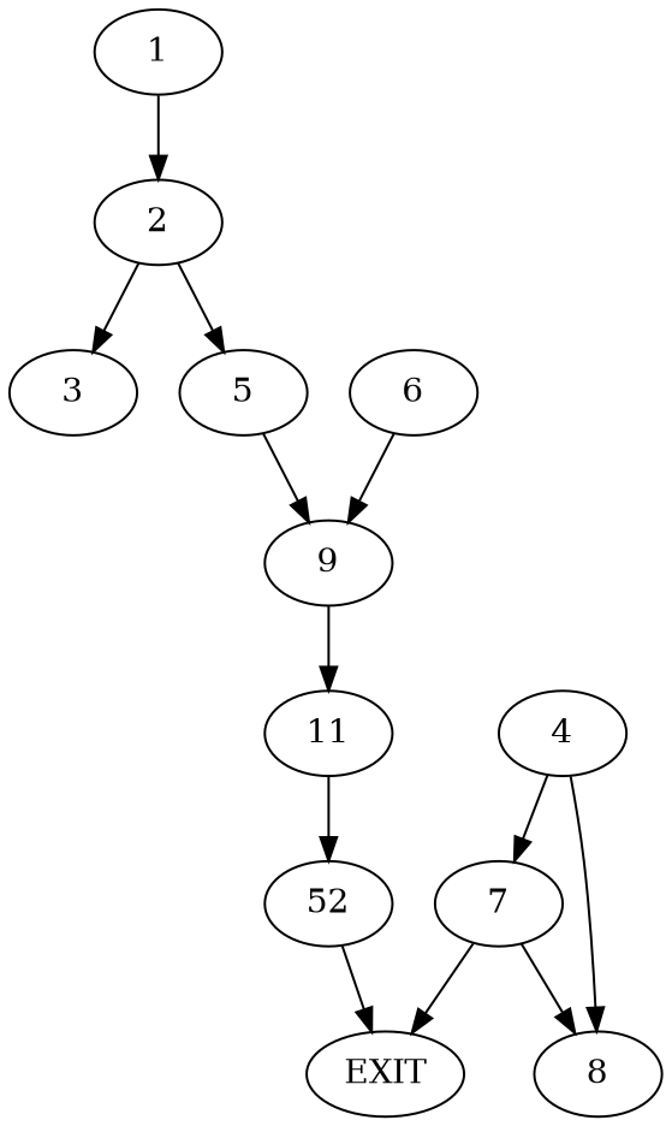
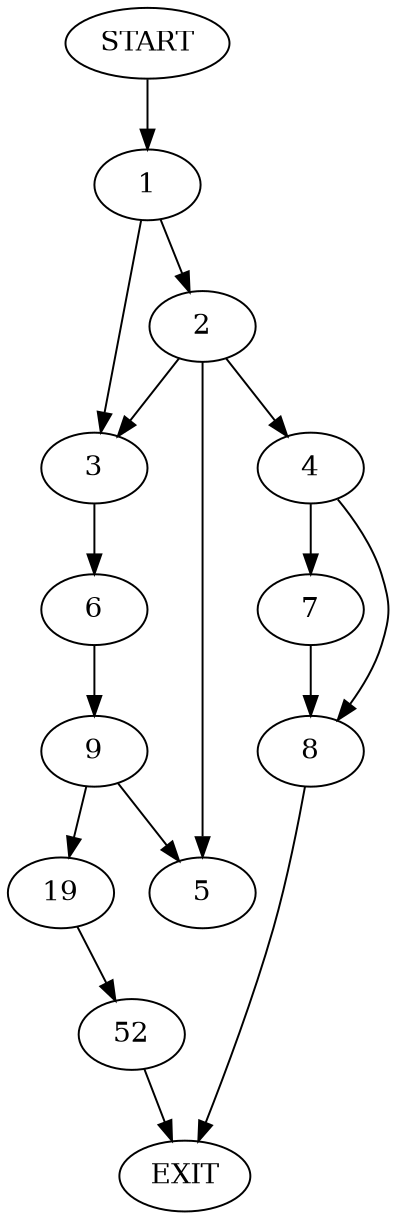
  digraph {
+   n1 [label=START]
    1
    2
    3
    n5 [label=EXIT]
    4
    5
    6
    7
    8
    9
-   11
+   11 [label=19]
    n13 [label=52]
+   n1 -> 1
    1 -> 2
+   1 -> 3
    2 -> 3
+   2 -> 4
    2 -> 5
+   3 -> 6
    4 -> 7
    4 -> 8
-   5 -> 9
+   9 -> 5
    6 -> 9
    7 -> 8
-   7 -> n5
+   8 -> n5
    9 -> 11
    11 -> n13
    n13 -> n5
  }
